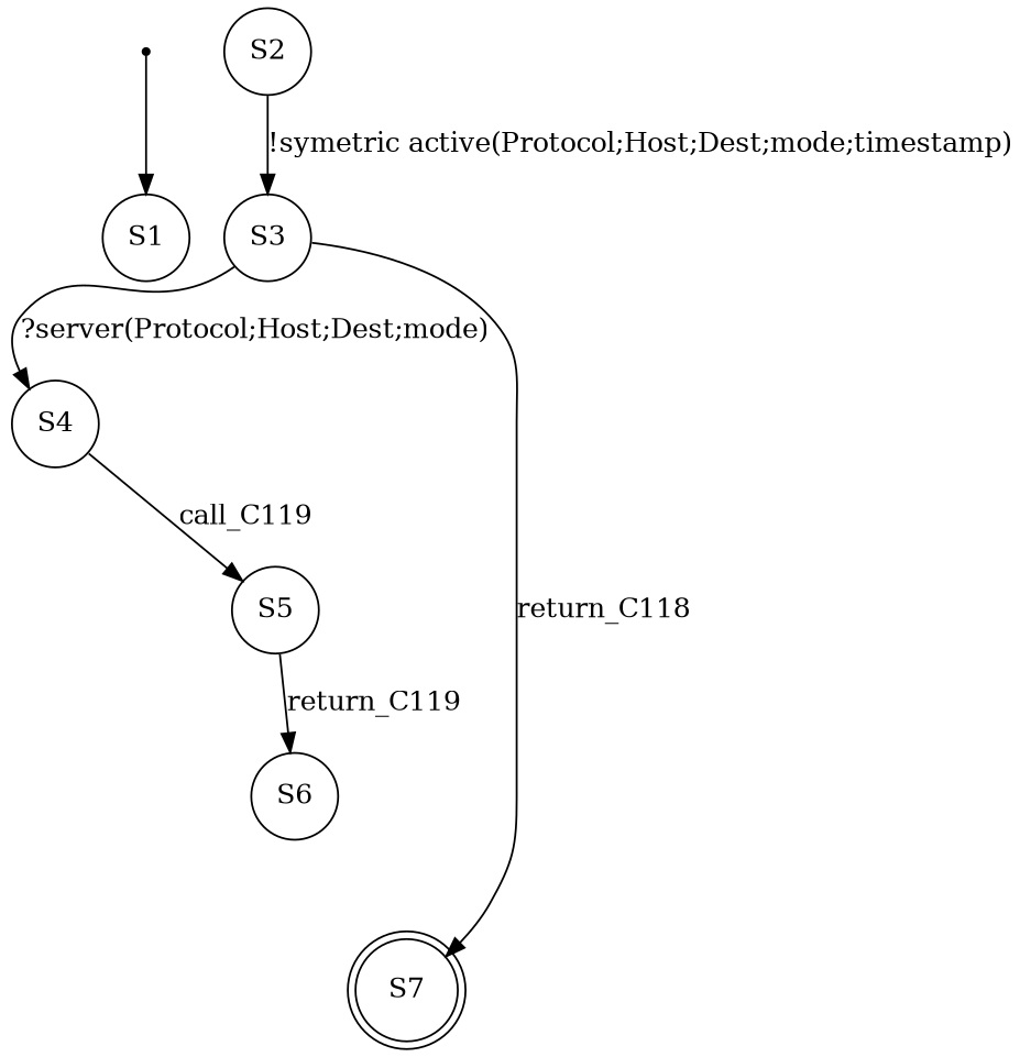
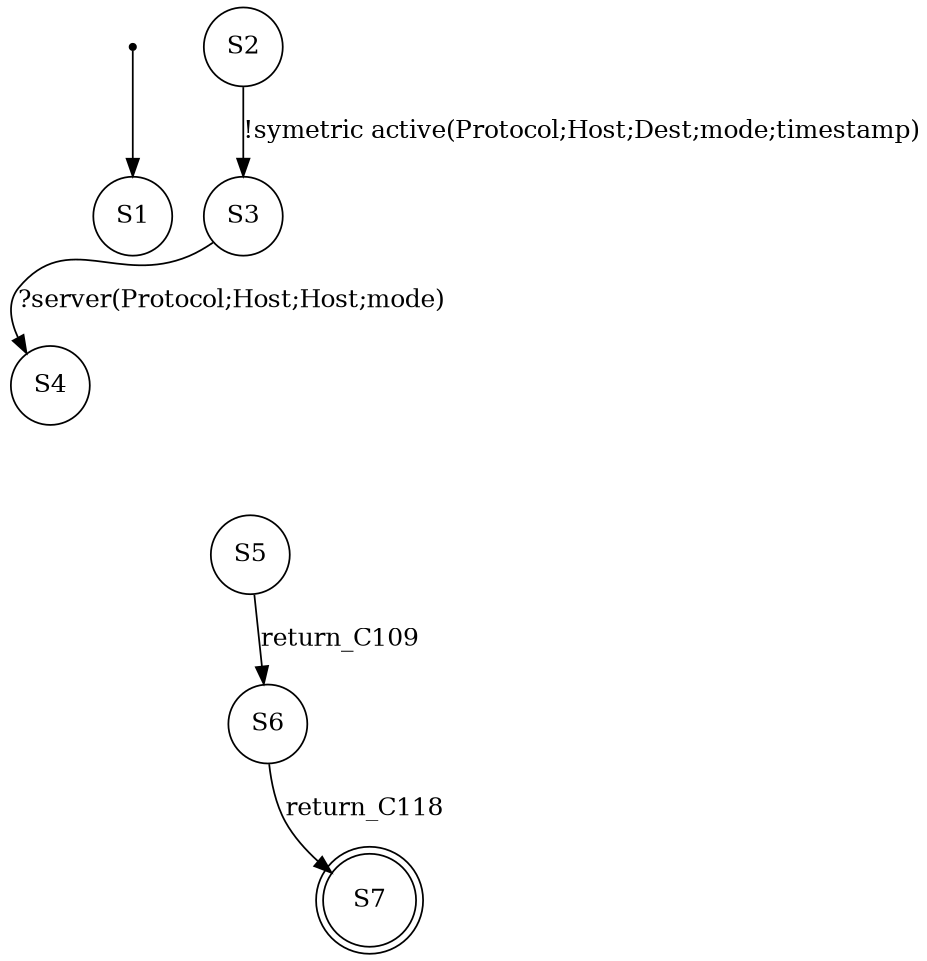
  digraph {
    node [shape=circle]
    S00 [shape=point]
    n2 [label=S1]
    n3 [label=S2]
    n4 [label=S3]
    n5 [label=S4]
    n6 [label=S5]
    n7 [label=S6]
    n8 [label=S7 shape=doublecircle]
    S00 -> n2
    n3 -> n4 [label="!symetric active(Protocol;Host;Dest;mode;timestamp)"]
-   n4 -> n5 [label="?server(Protocol;Host;Dest;mode)"]
-   n5 -> n6 [label=call_C119]
-   n6 -> n7 [label=return_C119]
-   n4 -> n8 [label=return_C118]
+   n4 -> n5 [label="?server(Protocol;Host;Host;mode)"]
+   n6 -> n7 [label=return_C109]
+   n7 -> n8 [label=return_C118]
  }
